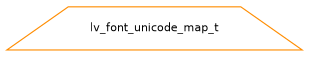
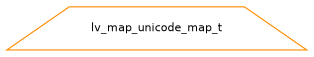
  digraph {
    rankdir=LR
-   n1 [color=darkorange fillcolor=white fontname=Helvetica fontsize=10 height=0.2 label=lv_font_unicode_map_t shape=trapezium style=filled width=0.4]
+   n1 [color=darkorange fillcolor=white fontname=Helvetica fontsize=10 height=0.2 label=lv_map_unicode_map_t shape=trapezium style=filled width=0.4]
  }
